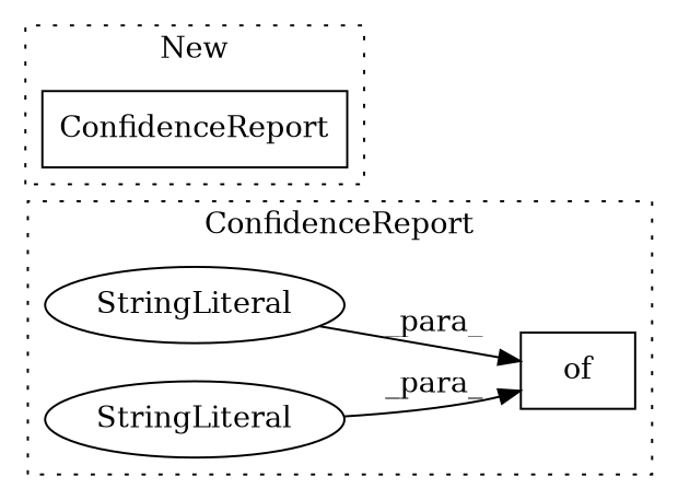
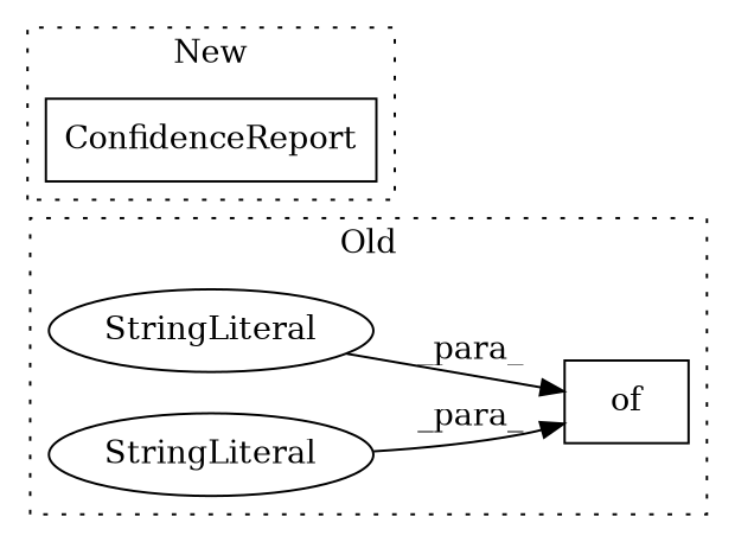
  digraph {
    rankdir=LR
    node [a=32 shape=box]
    n1 [l="3,1" label=of s="8754,8806"]
    n2 [a=45 l=12 label=StringLiteral s=8783 shape=ellipse]
    n3 [a=45 l=13 label=StringLiteral s=8757 shape=ellipse]
    n4 [l=18 label=ConfidenceReport s=9118]
    subgraph cluster_1 {
-     label=ConfidenceReport
+     label=Old
      style=dotted
      n1
      n2
      n3
    }
    subgraph cluster_2 {
      label=New
      style=dotted
      n4
    }
    n2 -> n1 [label=_para_]
    n3 -> n1 [label=_para_]
  }
